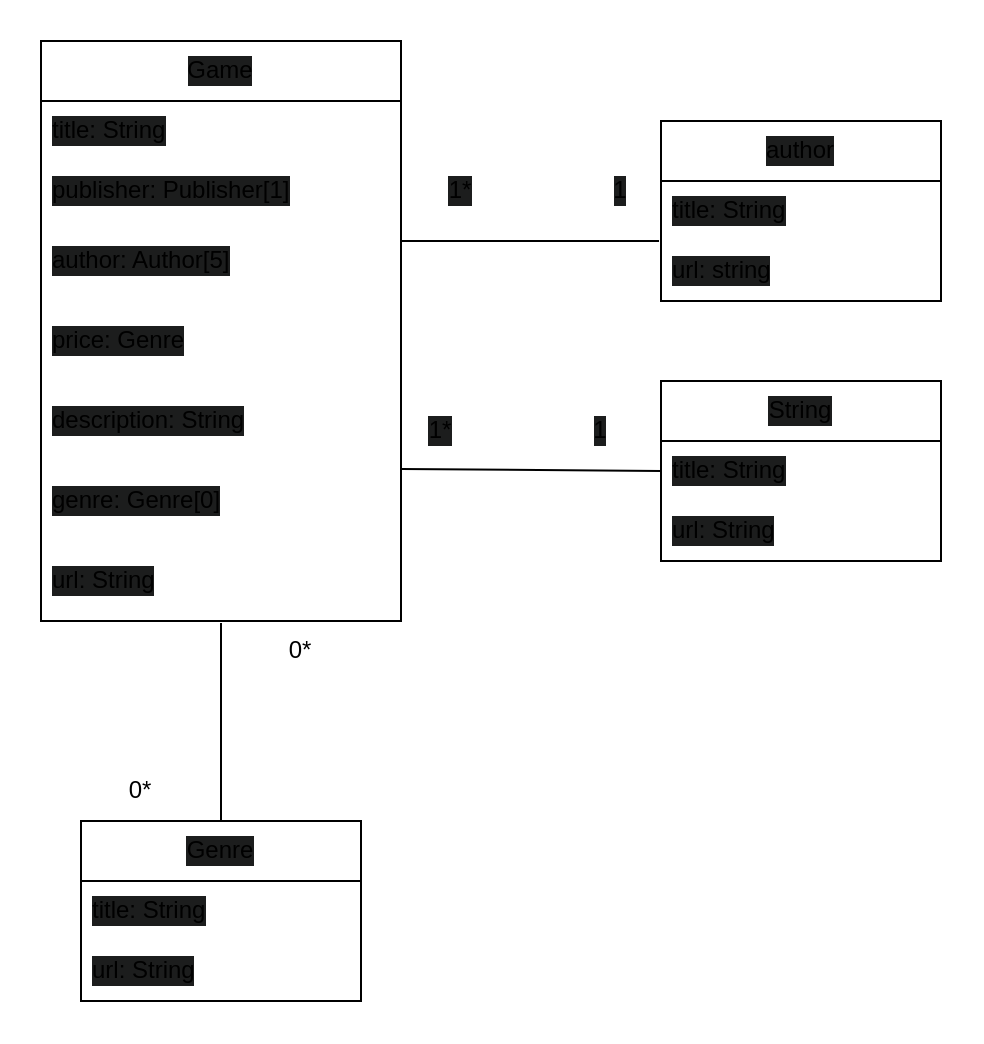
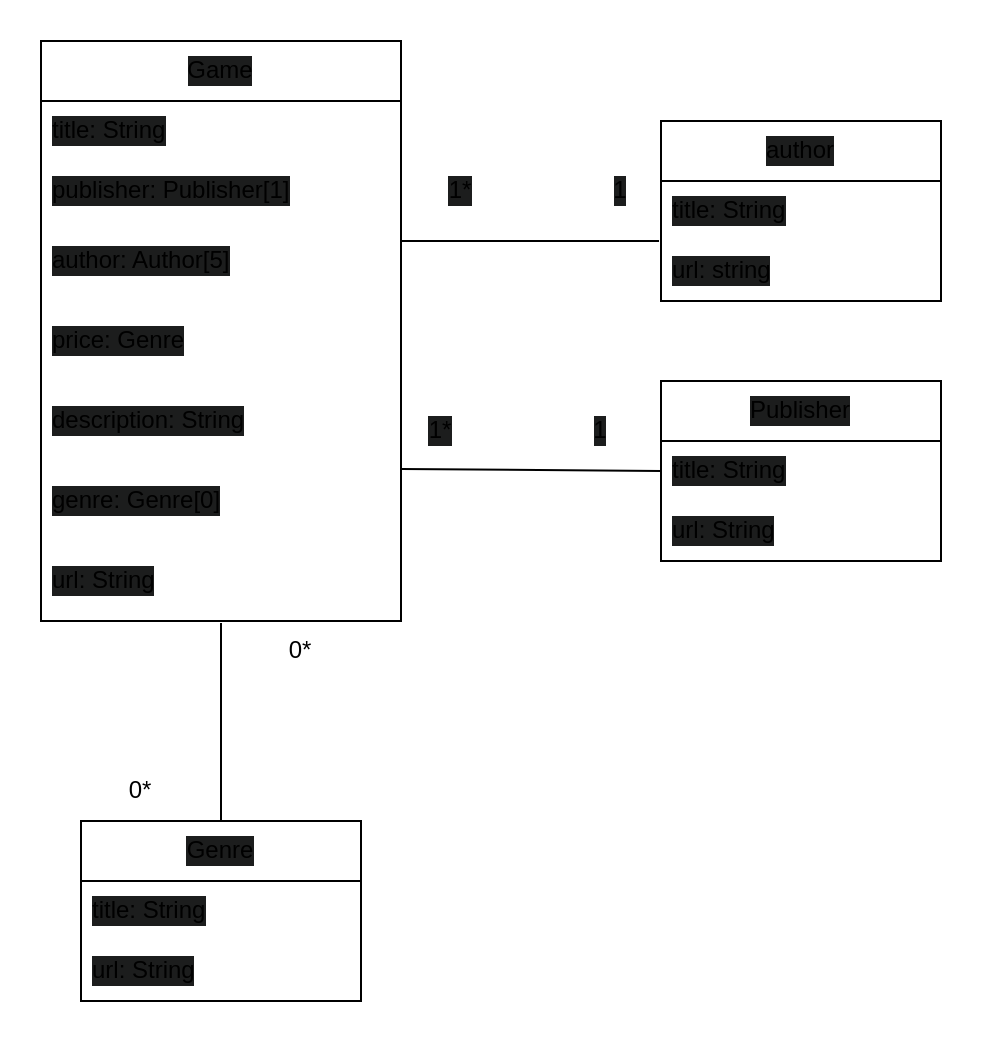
  <mxCell id="0" />
  <mxCell id="1" parent="0" />
  <mxCell id="2" value="Game" style="swimlane;fontStyle=0;childLayout=stackLayout;horizontal=1;startSize=30;horizontalStack=0;resizeParent=1;resizeParentMax=0;resizeLast=0;collapsible=1;marginBottom=0;whiteSpace=wrap;html=1;labelBackgroundColor=#1C1D1D;labelBorderColor=none;" parent="1" vertex="1"><mxGeometry x="20" y="20" width="180" height="290" as="geometry"><mxRectangle x="40" y="130" width="70" height="30" as="alternateBounds" /></mxGeometry></mxCell>
  <mxCell id="3" value="title: String" style="text;strokeColor=none;fillColor=none;align=left;verticalAlign=middle;spacingLeft=4;spacingRight=4;overflow=hidden;points=[[0,0.5],[1,0.5]];portConstraint=eastwest;rotatable=0;whiteSpace=wrap;html=1;labelBackgroundColor=#1C1D1D;labelBorderColor=none;" parent="2" vertex="1"><mxGeometry y="30" width="180" height="30" as="geometry" /></mxCell>
  <mxCell id="4" value="publisher: Publisher[1]" style="text;strokeColor=none;fillColor=none;align=left;verticalAlign=middle;spacingLeft=4;spacingRight=4;overflow=hidden;points=[[0,0.5],[1,0.5]];portConstraint=eastwest;rotatable=0;whiteSpace=wrap;html=1;labelBackgroundColor=#1C1D1D;labelBorderColor=none;" parent="2" vertex="1"><mxGeometry y="60" width="180" height="30" as="geometry" /></mxCell>
  <mxCell id="5" value="author: Author[5]" style="text;align=left;verticalAlign=middle;spacingLeft=4;spacingRight=4;overflow=hidden;points=[[0,0.5],[1,0.5]];portConstraint=eastwest;rotatable=0;whiteSpace=wrap;html=1;labelBackgroundColor=#1C1D1D;labelBorderColor=none;" parent="2" vertex="1"><mxGeometry y="90" width="180" height="40" as="geometry" /></mxCell>
  <mxCell id="6" value="price: Genre" style="text;align=left;verticalAlign=middle;spacingLeft=4;spacingRight=4;overflow=hidden;points=[[0,0.5],[1,0.5]];portConstraint=eastwest;rotatable=0;whiteSpace=wrap;html=1;labelBackgroundColor=#1C1D1D;labelBorderColor=none;" parent="2" vertex="1"><mxGeometry y="130" width="180" height="40" as="geometry" /></mxCell>
  <mxCell id="7" value="description: String" style="text;align=left;verticalAlign=middle;spacingLeft=4;spacingRight=4;overflow=hidden;points=[[0,0.5],[1,0.5]];portConstraint=eastwest;rotatable=0;whiteSpace=wrap;html=1;labelBackgroundColor=#1C1D1D;labelBorderColor=none;" parent="2" vertex="1"><mxGeometry y="170" width="180" height="40" as="geometry" /></mxCell>
  <mxCell id="8" value="genre: Genre[0]" style="text;align=left;verticalAlign=middle;spacingLeft=4;spacingRight=4;overflow=hidden;points=[[0,0.5],[1,0.5]];portConstraint=eastwest;rotatable=0;whiteSpace=wrap;html=1;labelBackgroundColor=#1C1D1D;labelBorderColor=none;" parent="2" vertex="1"><mxGeometry y="210" width="180" height="40" as="geometry" /></mxCell>
  <mxCell id="9" value="url: String" style="text;align=left;verticalAlign=middle;spacingLeft=4;spacingRight=4;overflow=hidden;points=[[0,0.5],[1,0.5]];portConstraint=eastwest;rotatable=0;whiteSpace=wrap;html=1;labelBackgroundColor=#1C1D1D;labelBorderColor=none;" parent="2" vertex="1"><mxGeometry y="250" width="180" height="40" as="geometry" /></mxCell>
  <mxCell id="10" value="author" style="swimlane;fontStyle=0;childLayout=stackLayout;horizontal=1;startSize=30;horizontalStack=0;resizeParent=1;resizeParentMax=0;resizeLast=0;collapsible=1;marginBottom=0;whiteSpace=wrap;html=1;labelBackgroundColor=#1C1D1D;labelBorderColor=none;" parent="1" vertex="1"><mxGeometry x="330" y="60" width="140" height="90" as="geometry" /></mxCell>
  <mxCell id="11" value="title: String" style="text;strokeColor=none;fillColor=none;align=left;verticalAlign=middle;spacingLeft=4;spacingRight=4;overflow=hidden;points=[[0,0.5],[1,0.5]];portConstraint=eastwest;rotatable=0;whiteSpace=wrap;html=1;labelBackgroundColor=#1C1D1D;labelBorderColor=none;" parent="10" vertex="1"><mxGeometry y="30" width="140" height="30" as="geometry" /></mxCell>
  <mxCell id="12" value="url: string" style="text;strokeColor=none;fillColor=none;align=left;verticalAlign=middle;spacingLeft=4;spacingRight=4;overflow=hidden;points=[[0,0.5],[1,0.5]];portConstraint=eastwest;rotatable=0;whiteSpace=wrap;html=1;labelBackgroundColor=#1C1D1D;labelBorderColor=none;" parent="10" vertex="1"><mxGeometry y="60" width="140" height="30" as="geometry" /></mxCell>
  <mxCell id="13" value="" style="endArrow=none;html=1;entryX=-0.007;entryY=0;entryDx=0;entryDy=0;entryPerimeter=0;" parent="1" target="12" edge="1"><mxGeometry width="50" height="50" relative="1" as="geometry"><mxPoint x="200" y="120" as="sourcePoint" /><mxPoint x="250" y="70" as="targetPoint" /></mxGeometry></mxCell>
  <mxCell id="14" value="1*&lt;br&gt;" style="text;strokeColor=none;align=center;fillColor=none;html=1;verticalAlign=middle;whiteSpace=wrap;rounded=0;labelBackgroundColor=#1C1D1D;labelBorderColor=none;" parent="1" vertex="1"><mxGeometry x="200" y="80" width="60" height="30" as="geometry" /></mxCell>
  <mxCell id="15" value="1" style="text;strokeColor=none;align=center;fillColor=none;html=1;verticalAlign=middle;whiteSpace=wrap;rounded=0;labelBackgroundColor=#1C1D1D;labelBorderColor=none;" parent="1" vertex="1"><mxGeometry x="280" y="80" width="60" height="30" as="geometry" /></mxCell>
- <mxCell id="16" value="String" style="swimlane;fontStyle=0;childLayout=stackLayout;horizontal=1;startSize=30;horizontalStack=0;resizeParent=1;resizeParentMax=0;resizeLast=0;collapsible=1;marginBottom=0;whiteSpace=wrap;html=1;labelBackgroundColor=#1C1D1D;labelBorderColor=none;" parent="1" vertex="1"><mxGeometry x="330" y="190" width="140" height="90" as="geometry" /></mxCell>
+ <mxCell id="16" value="Publisher" style="swimlane;fontStyle=0;childLayout=stackLayout;horizontal=1;startSize=30;horizontalStack=0;resizeParent=1;resizeParentMax=0;resizeLast=0;collapsible=1;marginBottom=0;whiteSpace=wrap;html=1;labelBackgroundColor=#1C1D1D;labelBorderColor=none;" parent="1" vertex="1"><mxGeometry x="330" y="190" width="140" height="90" as="geometry" /></mxCell>
  <mxCell id="17" value="title: String" style="text;strokeColor=none;fillColor=none;align=left;verticalAlign=middle;spacingLeft=4;spacingRight=4;overflow=hidden;points=[[0,0.5],[1,0.5]];portConstraint=eastwest;rotatable=0;whiteSpace=wrap;html=1;labelBackgroundColor=#1C1D1D;labelBorderColor=none;" parent="16" vertex="1"><mxGeometry y="30" width="140" height="30" as="geometry" /></mxCell>
  <mxCell id="18" value="url: String" style="text;strokeColor=none;fillColor=none;align=left;verticalAlign=middle;spacingLeft=4;spacingRight=4;overflow=hidden;points=[[0,0.5],[1,0.5]];portConstraint=eastwest;rotatable=0;whiteSpace=wrap;html=1;labelBackgroundColor=#1C1D1D;labelBorderColor=none;" parent="16" vertex="1"><mxGeometry y="60" width="140" height="30" as="geometry" /></mxCell>
  <mxCell id="19" value="" style="endArrow=none;html=1;entryX=0;entryY=0.5;entryDx=0;entryDy=0;exitX=1;exitY=0.1;exitDx=0;exitDy=0;exitPerimeter=0;" parent="1" target="17" edge="1" source="8"><mxGeometry width="50" height="50" relative="1" as="geometry"><mxPoint x="200" y="110" as="sourcePoint" /><mxPoint x="250" y="60" as="targetPoint" /><Array as="points" /></mxGeometry></mxCell>
  <mxCell id="20" value="1*&lt;br&gt;" style="text;strokeColor=none;align=center;fillColor=none;html=1;verticalAlign=middle;whiteSpace=wrap;rounded=0;labelBackgroundColor=#1C1D1D;labelBorderColor=none;" parent="1" vertex="1"><mxGeometry x="190" y="200" width="60" height="30" as="geometry" /></mxCell>
  <mxCell id="21" value="1" style="text;strokeColor=none;align=center;fillColor=none;html=1;verticalAlign=middle;whiteSpace=wrap;rounded=0;labelBackgroundColor=#1C1D1D;labelBorderColor=none;" parent="1" vertex="1"><mxGeometry x="270" y="200" width="60" height="30" as="geometry" /></mxCell>
  <mxCell id="22" value="Genre" style="swimlane;fontStyle=0;childLayout=stackLayout;horizontal=1;startSize=30;horizontalStack=0;resizeParent=1;resizeParentMax=0;resizeLast=0;collapsible=1;marginBottom=0;whiteSpace=wrap;html=1;labelBackgroundColor=#1C1D1D;labelBorderColor=none;" parent="1" vertex="1"><mxGeometry x="40" y="410" width="140" height="90" as="geometry" /></mxCell>
  <mxCell id="23" value="title: String" style="text;strokeColor=none;fillColor=none;align=left;verticalAlign=middle;spacingLeft=4;spacingRight=4;overflow=hidden;points=[[0,0.5],[1,0.5]];portConstraint=eastwest;rotatable=0;whiteSpace=wrap;html=1;labelBackgroundColor=#1C1D1D;labelBorderColor=none;" parent="22" vertex="1"><mxGeometry y="30" width="140" height="30" as="geometry" /></mxCell>
  <mxCell id="24" value="url: String" style="text;strokeColor=none;fillColor=none;align=left;verticalAlign=middle;spacingLeft=4;spacingRight=4;overflow=hidden;points=[[0,0.5],[1,0.5]];portConstraint=eastwest;rotatable=0;whiteSpace=wrap;html=1;labelBackgroundColor=#1C1D1D;labelBorderColor=none;" parent="22" vertex="1"><mxGeometry y="60" width="140" height="30" as="geometry" /></mxCell>
  <mxCell id="25" value="" style="endArrow=none;html=1;exitX=0.5;exitY=0;exitDx=0;exitDy=0;entryX=0.5;entryY=1.025;entryDx=0;entryDy=0;entryPerimeter=0;" parent="1" source="22" target="9" edge="1"><mxGeometry width="50" height="50" relative="1" as="geometry"><mxPoint x="60" y="280" as="sourcePoint" /><mxPoint x="110" y="320" as="targetPoint" /></mxGeometry></mxCell>
  <mxCell id="26" value="0*" style="text;strokeColor=none;align=center;fillColor=none;html=1;verticalAlign=middle;whiteSpace=wrap;rounded=0;" parent="1" vertex="1"><mxGeometry x="40" y="380" width="60" height="30" as="geometry" /></mxCell>
  <mxCell id="27" value="0*" style="text;strokeColor=none;align=center;fillColor=none;html=1;verticalAlign=middle;whiteSpace=wrap;rounded=0;" parent="1" vertex="1"><mxGeometry x="120" y="310" width="60" height="30" as="geometry" /></mxCell>
